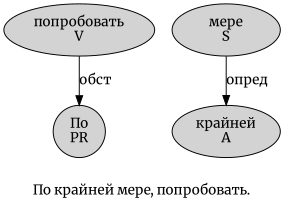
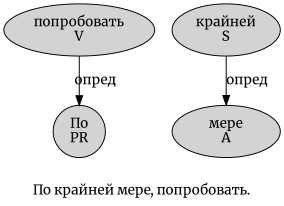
  digraph {
    fontname=Merriweather
    label="По крайней мере, попробовать."
    node [fillcolor=lightgray fontname=Merriweather penwidth=1 shape=ellipse style=filled]
    edge [fontname=Merriweather]
    n1 [label="По\nPR"]
-   n2 [label="мере\nS"]
-   n3 [label="крайней\nA"]
+   n2 [label="крайней\nS"]
+   n3 [label="мере\nA"]
    n4 [label="попробовать\nV"]
    n2 -> n3 [label="опред"]
-   n4 -> n1 [label="обст"]
+   n4 -> n1 [label="опред"]
  }
